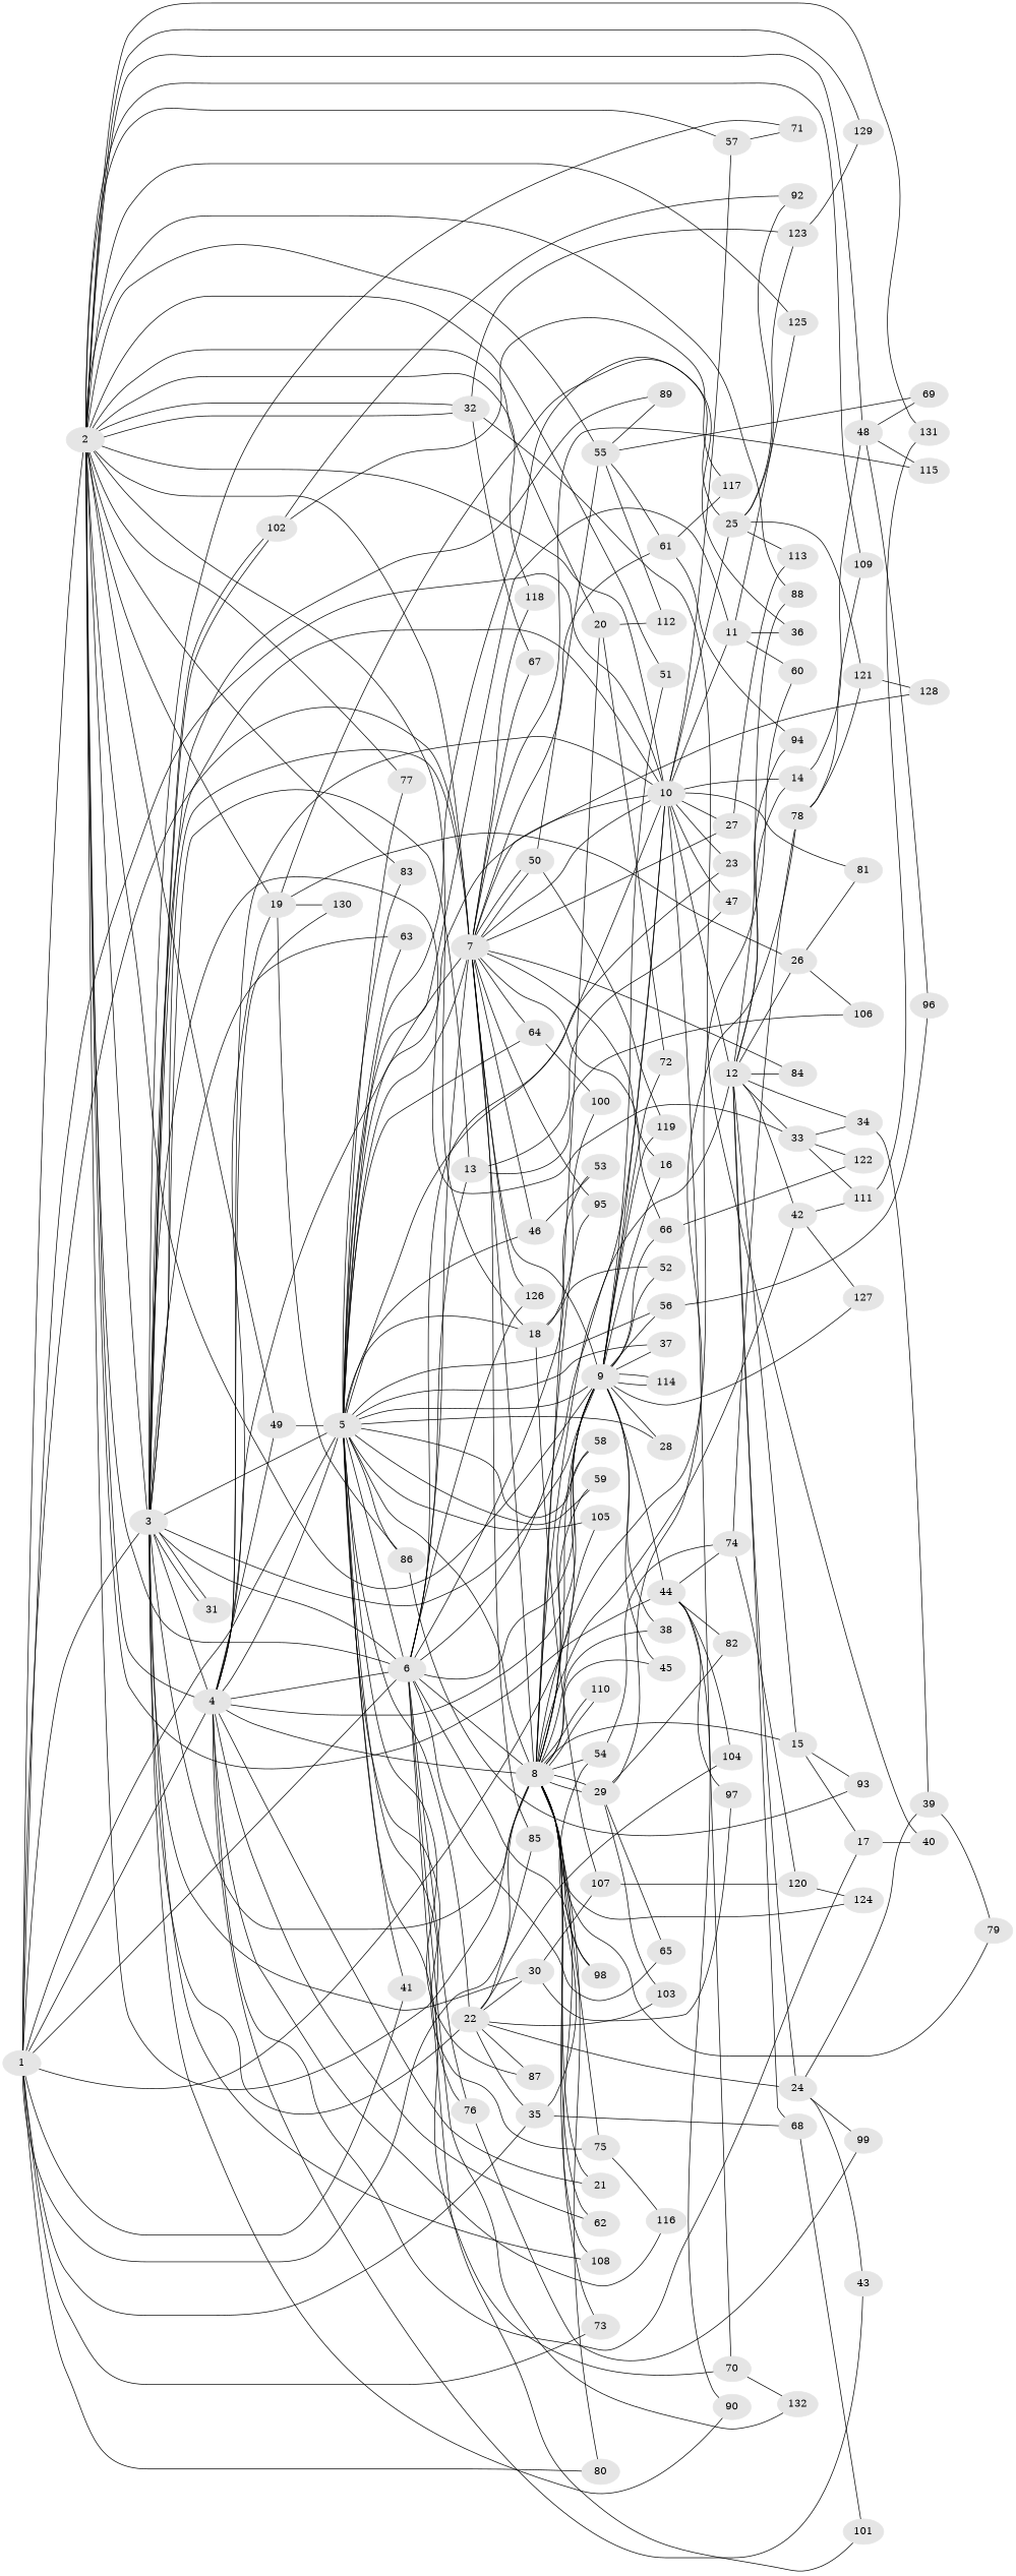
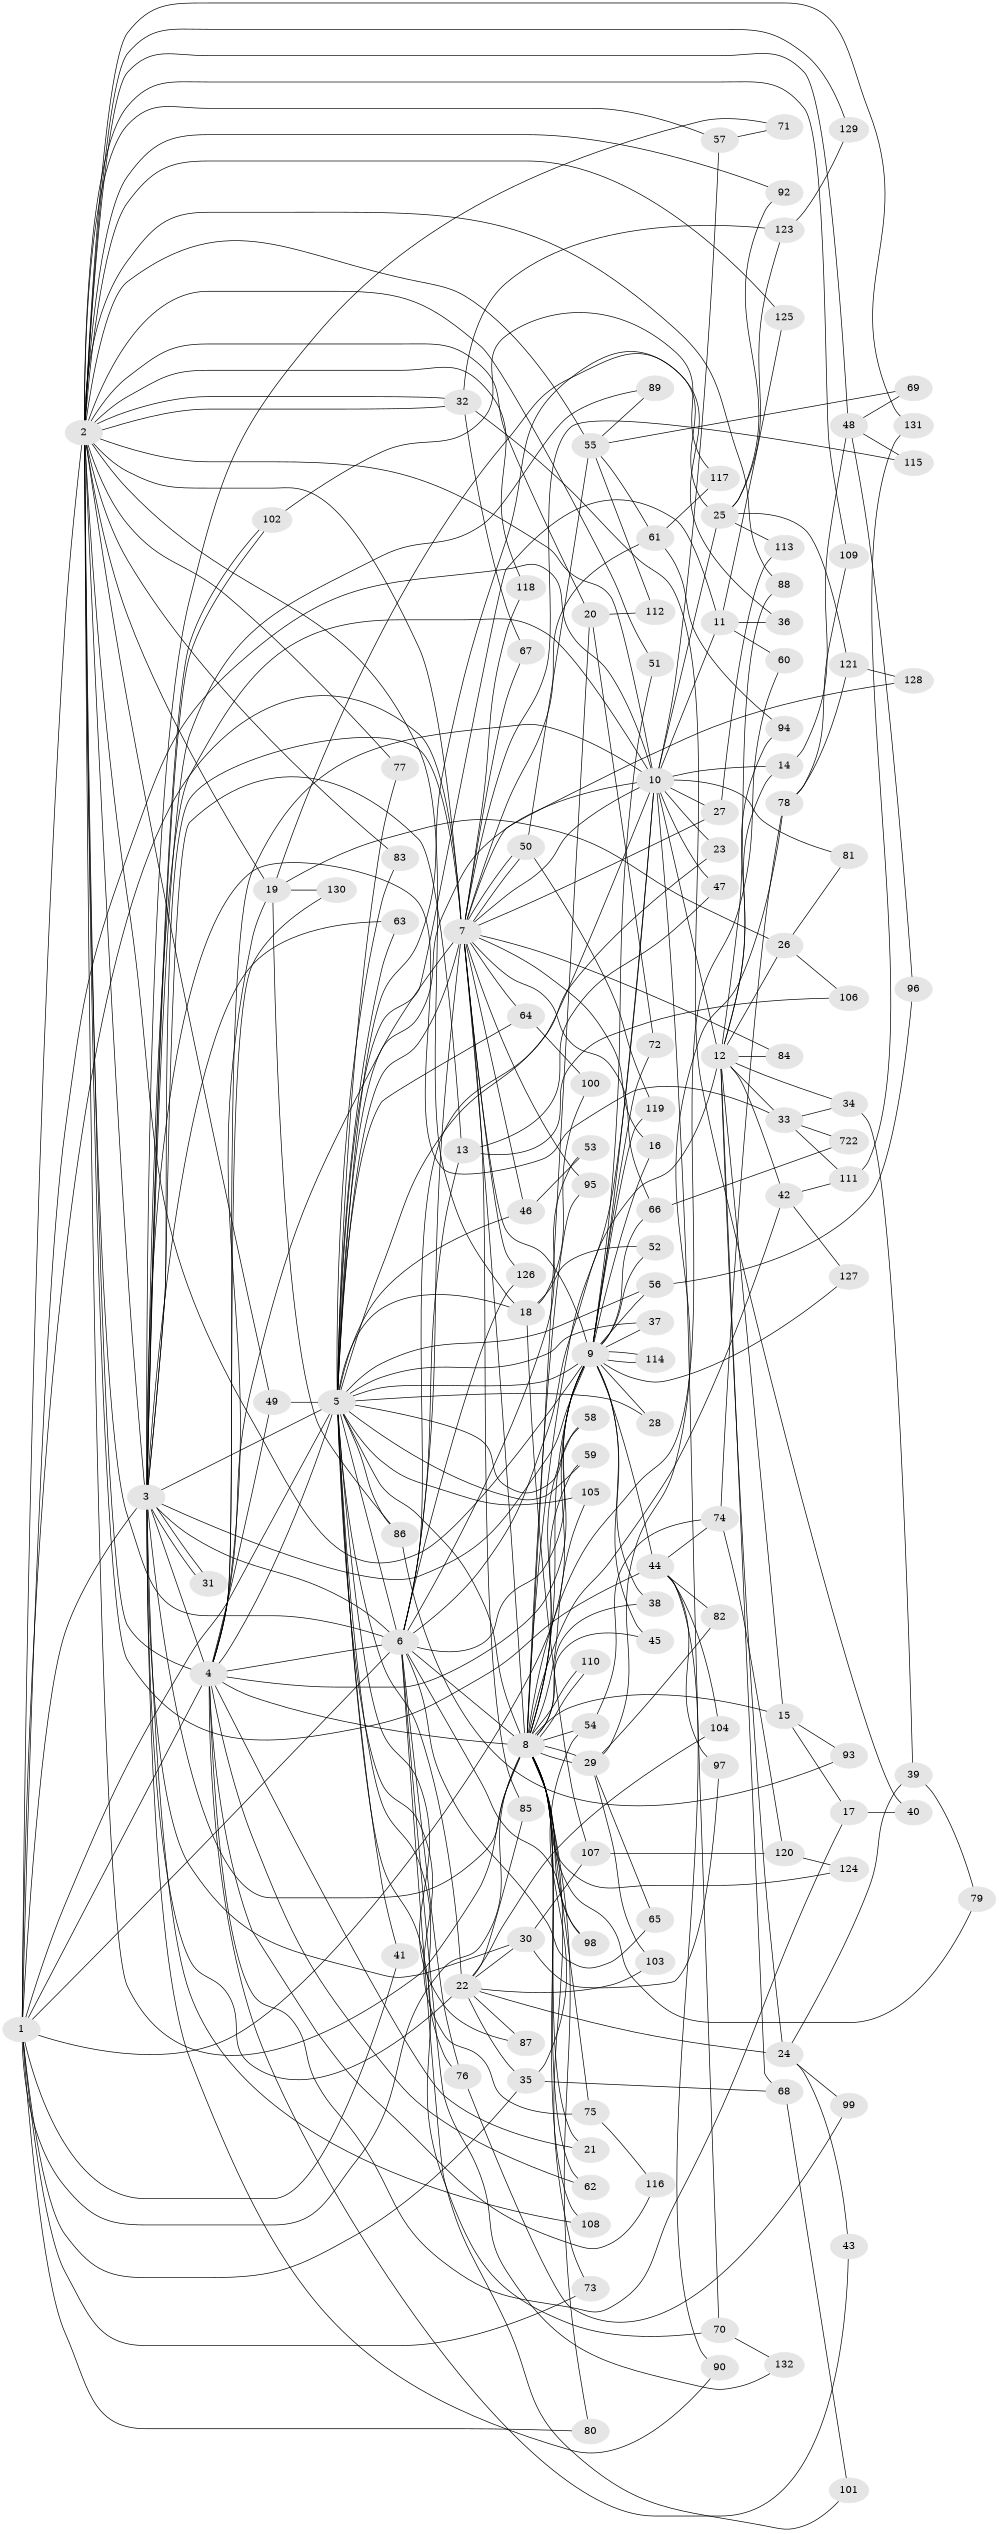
  graph {
    rankdir=LR
    node [color=gray90 style=filled]
    1
    2
    3
    4
    5
    6
    7
    8
    9
    10
    35
    41
    73
    80
    18
    19
    20
    32
    44
    48
    49
    51
    55
    57
    77
    83
    88
    92
    109
    118
    125
    129
    131
    13
    22
    30
    31
    33
    63
    71
    89
    90
    102
    108
    17
    21
    43
    62
    116
    130
    11
    23
    25
    28
    37
    46
    56
    58
    59
    64
    70
    75
    76
    86
    87
    105
    12
    53
    65
    98
    101
    126
    132
    16
    27
    50
    61
    66
    67
    84
    85
    95
    115
    128
    15
    29
    38
    42
    45
    54
    60
    79
    110
    124
    52
    72
    114
    119
    127
    14
    47
    81
    68
    100
    107
    36
    26
    112
    40
    123
    104
    82
    97
    74
    69
    96
    106
    24
    103
    34
    111
-   122
+   122 [label=722]
    117
    113
    121
    99
    93
    94
    78
    39
    120
    1 -- 2
    1 -- 3
    1 -- 4
    1 -- 5
    1 -- 6
    1 -- 7
    1 -- 8
    1 -- 9
    1 -- 10
    1 -- 35
    1 -- 41
    1 -- 73
    1 -- 80
    2 -- 3
    2 -- 4
    2 -- 6
    2 -- 7
    2 -- 8
    2 -- 9
    2 -- 10
    2 -- 18
    2 -- 19
    2 -- 20
    2 -- 32
    2 -- 32
    2 -- 44
    2 -- 48
    2 -- 49
    2 -- 51
    2 -- 55
    2 -- 57
    2 -- 77
    2 -- 83
    2 -- 88
-   102 -- 92
+   2 -- 92
    2 -- 109
    2 -- 118
    2 -- 125
    2 -- 129
    2 -- 131
    3 -- 4
    3 -- 5
    3 -- 6
    3 -- 7
    3 -- 8
    3 -- 9
    3 -- 10
    3 -- 13
    3 -- 22
    3 -- 30
    3 -- 31
    3 -- 31
    3 -- 33
    3 -- 63
    3 -- 71
    3 -- 89
    3 -- 90
    3 -- 102
    3 -- 102
    3 -- 108
    4 -- 5
    4 -- 6
    4 -- 7
    4 -- 8
    4 -- 9
    4 -- 10
    4 -- 19
    4 -- 49
    4 -- 17
    4 -- 21
    4 -- 43
    4 -- 62
    4 -- 116
    4 -- 130
    5 -- 6
    5 -- 7
    5 -- 8
    5 -- 9
    5 -- 10
    5 -- 41
    5 -- 18
    5 -- 77
    5 -- 83
    5 -- 22
    5 -- 63
    5 -- 11
    5 -- 23
    5 -- 25
    5 -- 28
    5 -- 37
    5 -- 46
    5 -- 56
    5 -- 58
    5 -- 59
    5 -- 64
    5 -- 70
    5 -- 75
    5 -- 76
    5 -- 86
    5 -- 87
    5 -- 105
    6 -- 7
    6 -- 8
    6 -- 9
    6 -- 10
    6 -- 13
    6 -- 76
    6 -- 12
    6 -- 53
    6 -- 65
    6 -- 98
    6 -- 101
    6 -- 126
    6 -- 132
    7 -- 8
    7 -- 9
    7 -- 10
    7 -- 118
    7 -- 46
    7 -- 64
    7 -- 126
    7 -- 16
    7 -- 27
    7 -- 50
    7 -- 50
    7 -- 61
    7 -- 66
    7 -- 67
    7 -- 84
    7 -- 85
    7 -- 95
    7 -- 115
    7 -- 128
    8 -- 9
    8 -- 10
    8 -- 73
    8 -- 80
    8 -- 20
    8 -- 108
    8 -- 21
    8 -- 62
    8 -- 58
    8 -- 59
    8 -- 75
    8 -- 105
    8 -- 98
    8 -- 95
    8 -- 15
    8 -- 29
    8 -- 29
    8 -- 38
    8 -- 42
    8 -- 45
    8 -- 54
    8 -- 60
    8 -- 79
    8 -- 110
    8 -- 110
    8 -- 124
    9 -- 10
    9 -- 44
    9 -- 51
    9 -- 28
    9 -- 37
    9 -- 56
    9 -- 16
    9 -- 66
    9 -- 38
    9 -- 45
    9 -- 52
    9 -- 72
    9 -- 114
    9 -- 114
    9 -- 119
    9 -- 127
    10 -- 57
    10 -- 11
    10 -- 23
    10 -- 25
    10 -- 70
    10 -- 12
    10 -- 27
    10 -- 14
    10 -- 47
    10 -- 81
    35 -- 54
    35 -- 68
    18 -- 52
    18 -- 100
    18 -- 107
    19 -- 130
    19 -- 86
    19 -- 36
    19 -- 26
    20 -- 72
    20 -- 112
    32 -- 67
    32 -- 40
    32 -- 123
    44 -- 90
    44 -- 104
    44 -- 82
    44 -- 97
    44 -- 74
    48 -- 115
    48 -- 69
    48 -- 96
    49 -- 5
    55 -- 89
    55 -- 61
    55 -- 112
    55 -- 69
    57 -- 71
    13 -- 47
    13 -- 106
    22 -- 35
    22 -- 30
    22 -- 87
    22 -- 85
    22 -- 104
    22 -- 24
    22 -- 103
    30 -- 107
    30 -- 97
    33 -- 34
    33 -- 111
    33 -- 122
    102 -- 117
    17 -- 40
    11 -- 125
    11 -- 60
    11 -- 36
    25 -- 92
    25 -- 123
    25 -- 113
    25 -- 121
    46 -- 53
    56 -- 96
    64 -- 100
    70 -- 132
    75 -- 116
    76 -- 99
    86 -- 93
    12 -- 88
    12 -- 33
    12 -- 84
    12 -- 15
    12 -- 42
    12 -- 14
    12 -- 68
    12 -- 26
    12 -- 24
    12 -- 34
    12 -- 94
    27 -- 113
    50 -- 55
    50 -- 119
    61 -- 117
    61 -- 94
    66 -- 122
    15 -- 17
    15 -- 93
    29 -- 65
    29 -- 82
    29 -- 103
    29 -- 78
    42 -- 127
    42 -- 111
    54 -- 74
    14 -- 48
    68 -- 101
    107 -- 120
    26 -- 81
    26 -- 106
    123 -- 129
    74 -- 78
    74 -- 120
    24 -- 43
    24 -- 99
    24 -- 39
    34 -- 39
    111 -- 131
    121 -- 128
    78 -- 109
    78 -- 121
    39 -- 79
    120 -- 124
  }
